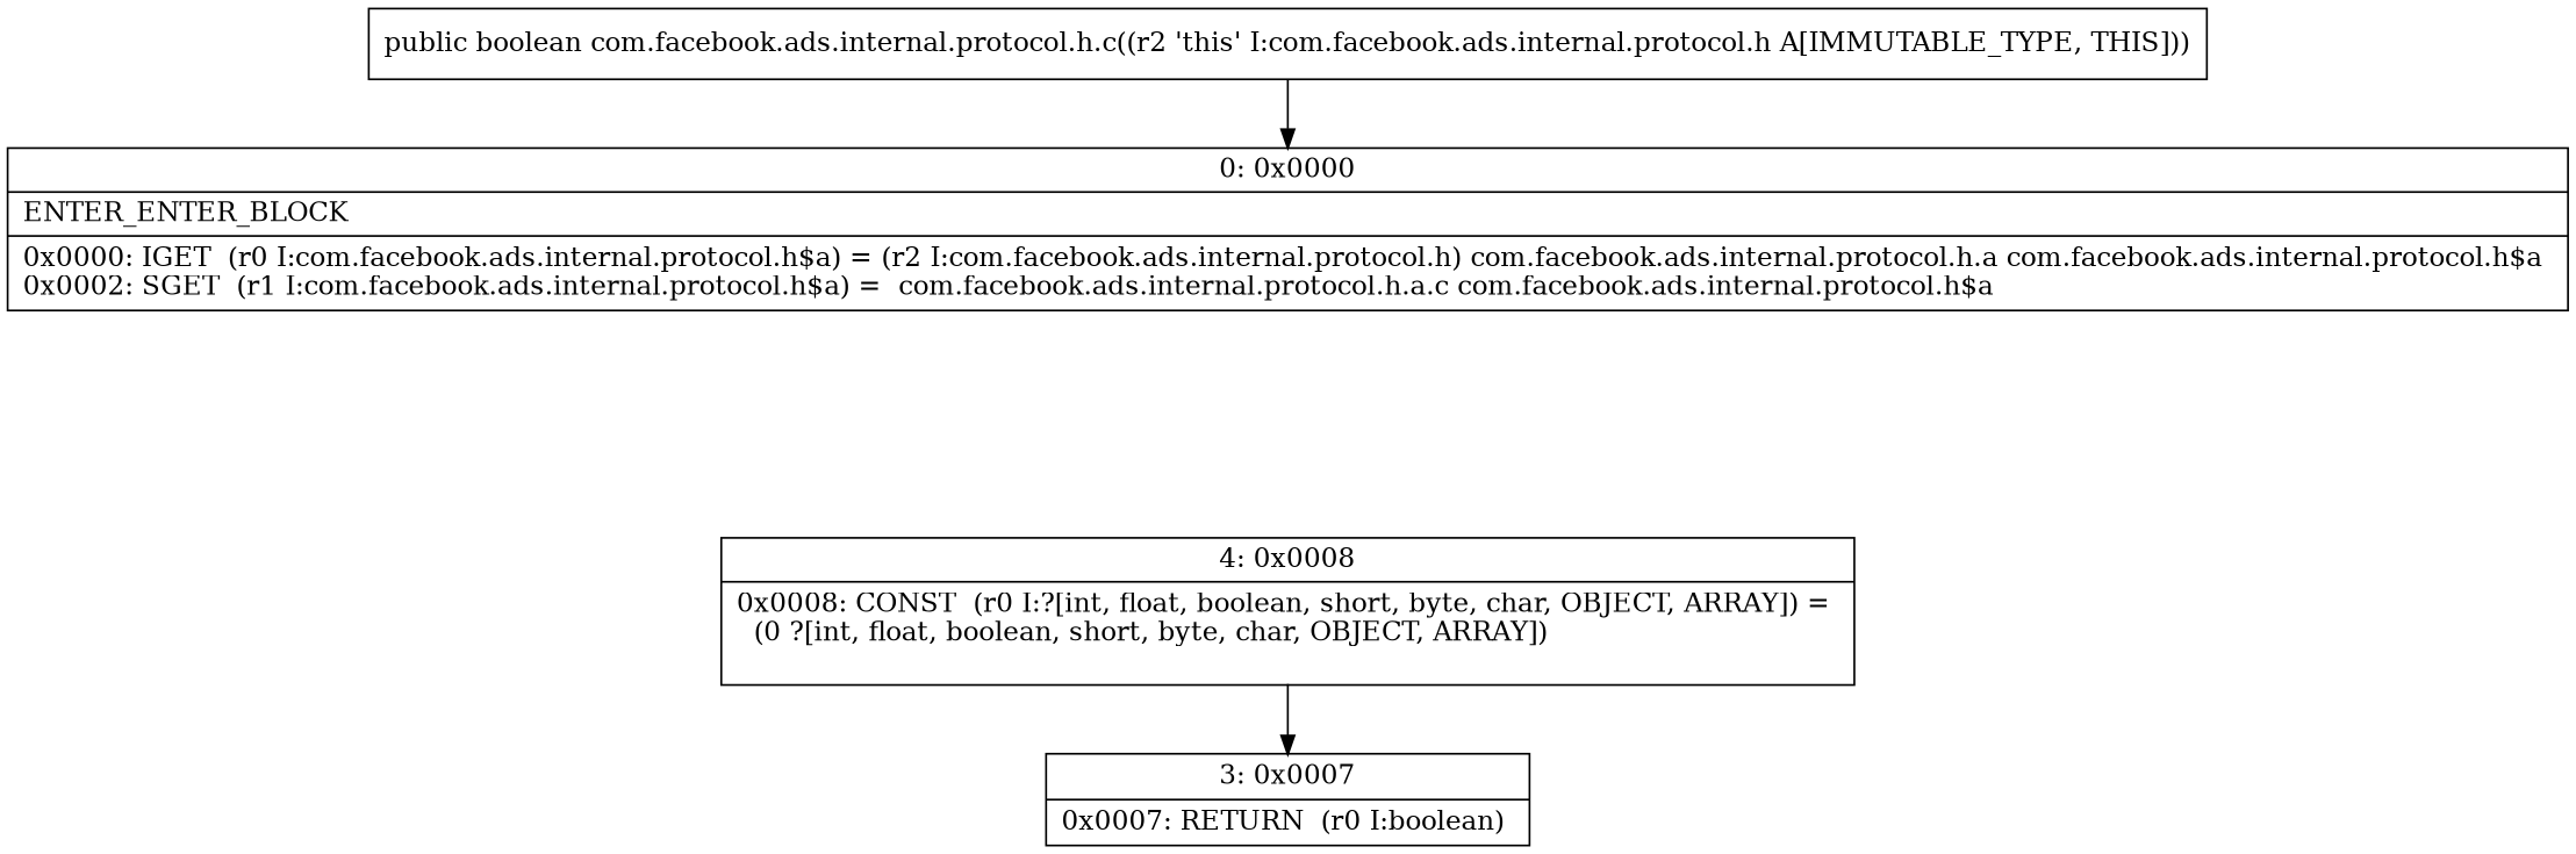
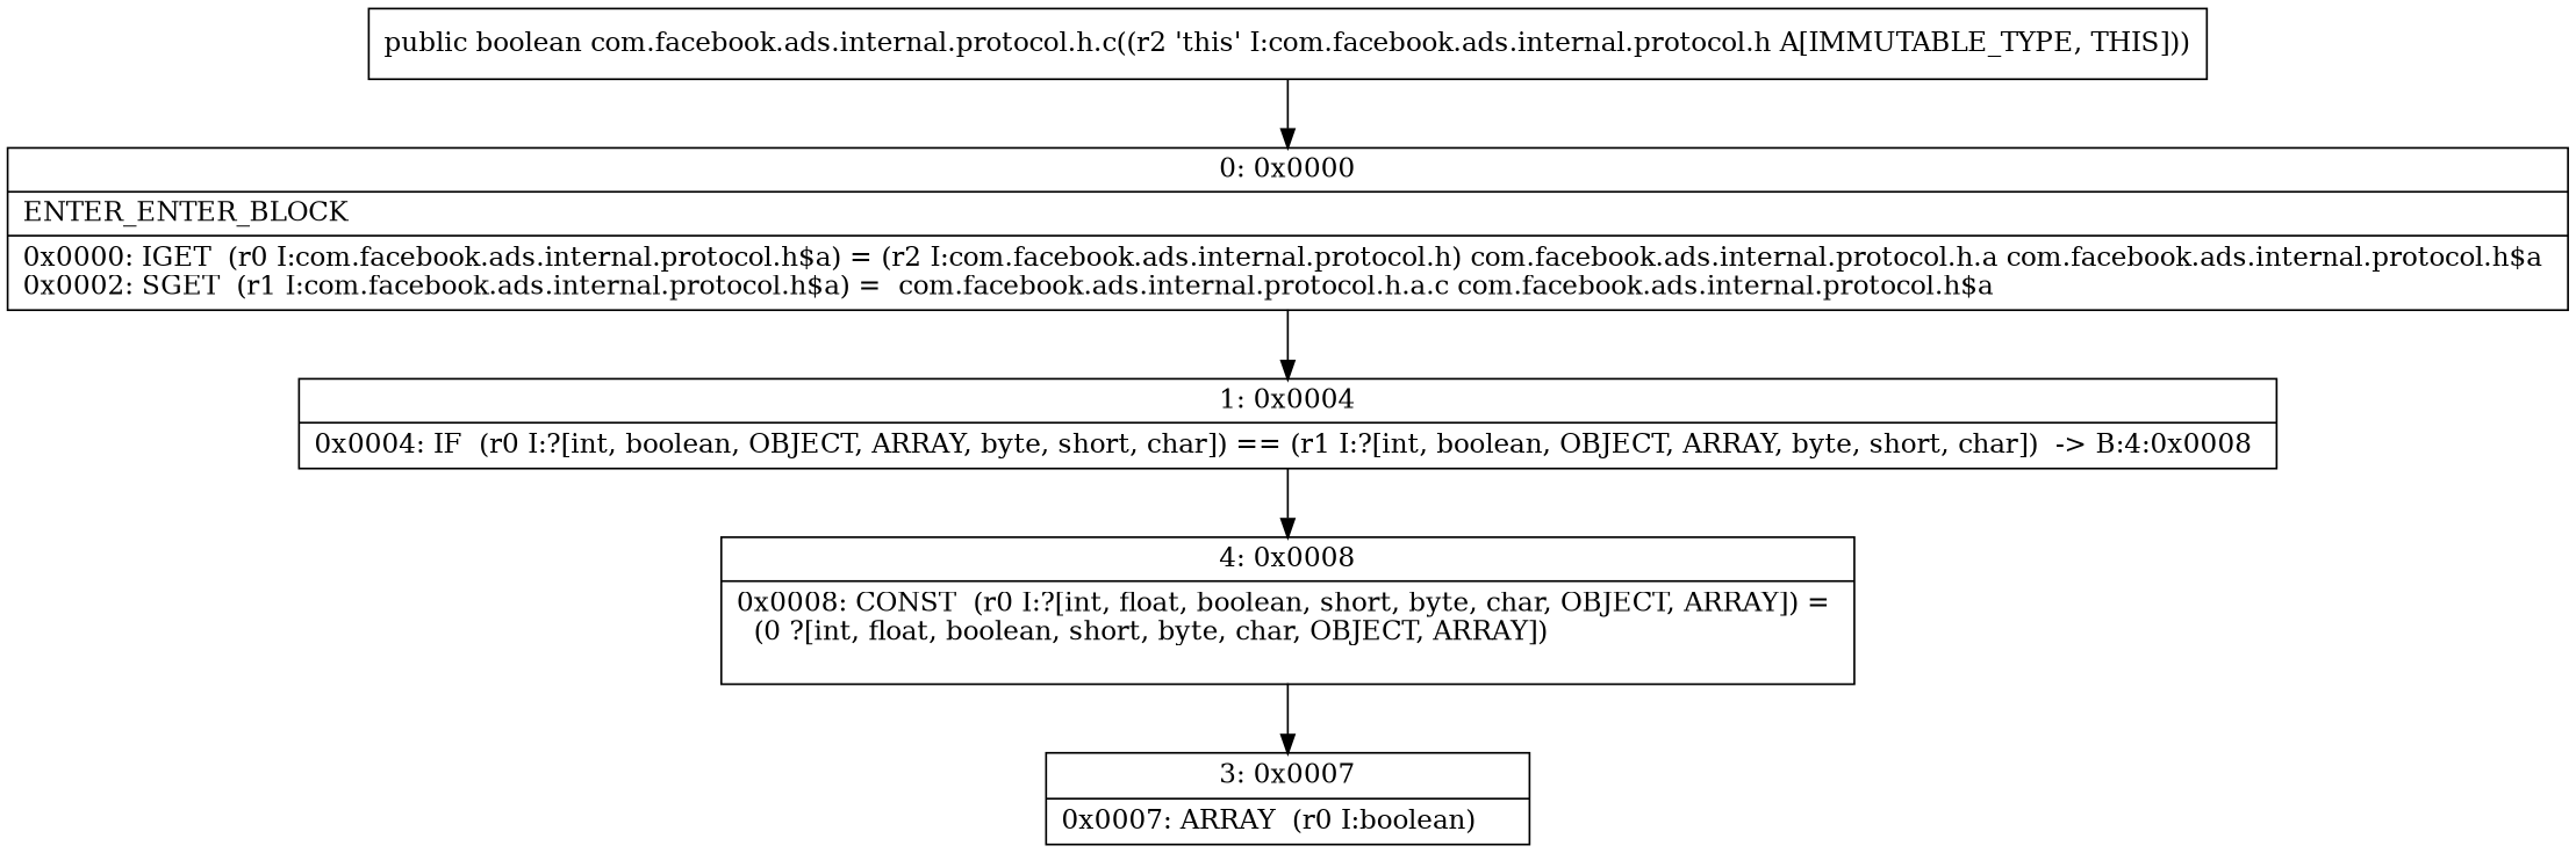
  digraph {
    node [shape=record]
    n1 [label="{0\:\ 0x0000|ENTER_ENTER_BLOCK\l|0x0000: IGET  (r0 I:com.facebook.ads.internal.protocol.h$a) = (r2 I:com.facebook.ads.internal.protocol.h) com.facebook.ads.internal.protocol.h.a com.facebook.ads.internal.protocol.h$a \l0x0002: SGET  (r1 I:com.facebook.ads.internal.protocol.h$a) =  com.facebook.ads.internal.protocol.h.a.c com.facebook.ads.internal.protocol.h$a \l}"]
+   n2 [label="{1\:\ 0x0004|0x0004: IF  (r0 I:?[int, boolean, OBJECT, ARRAY, byte, short, char]) == (r1 I:?[int, boolean, OBJECT, ARRAY, byte, short, char])  \-\> B:4:0x0008 \l}"]
    n3 [label="{4\:\ 0x0008|0x0008: CONST  (r0 I:?[int, float, boolean, short, byte, char, OBJECT, ARRAY]) = \l  (0 ?[int, float, boolean, short, byte, char, OBJECT, ARRAY])\l \l}"]
-   n4 [label="{3\:\ 0x0007|0x0007: RETURN  (r0 I:boolean) \l}"]
+   n4 [label="{3\:\ 0x0007|0x0007: ARRAY  (r0 I:boolean) \l}"]
    n5 [label="{public boolean com.facebook.ads.internal.protocol.h.c((r2 'this' I:com.facebook.ads.internal.protocol.h A[IMMUTABLE_TYPE, THIS])) }"]
+   n1 -> n2
+   n2 -> n3
    n3 -> n4
    n5 -> n1
  }
